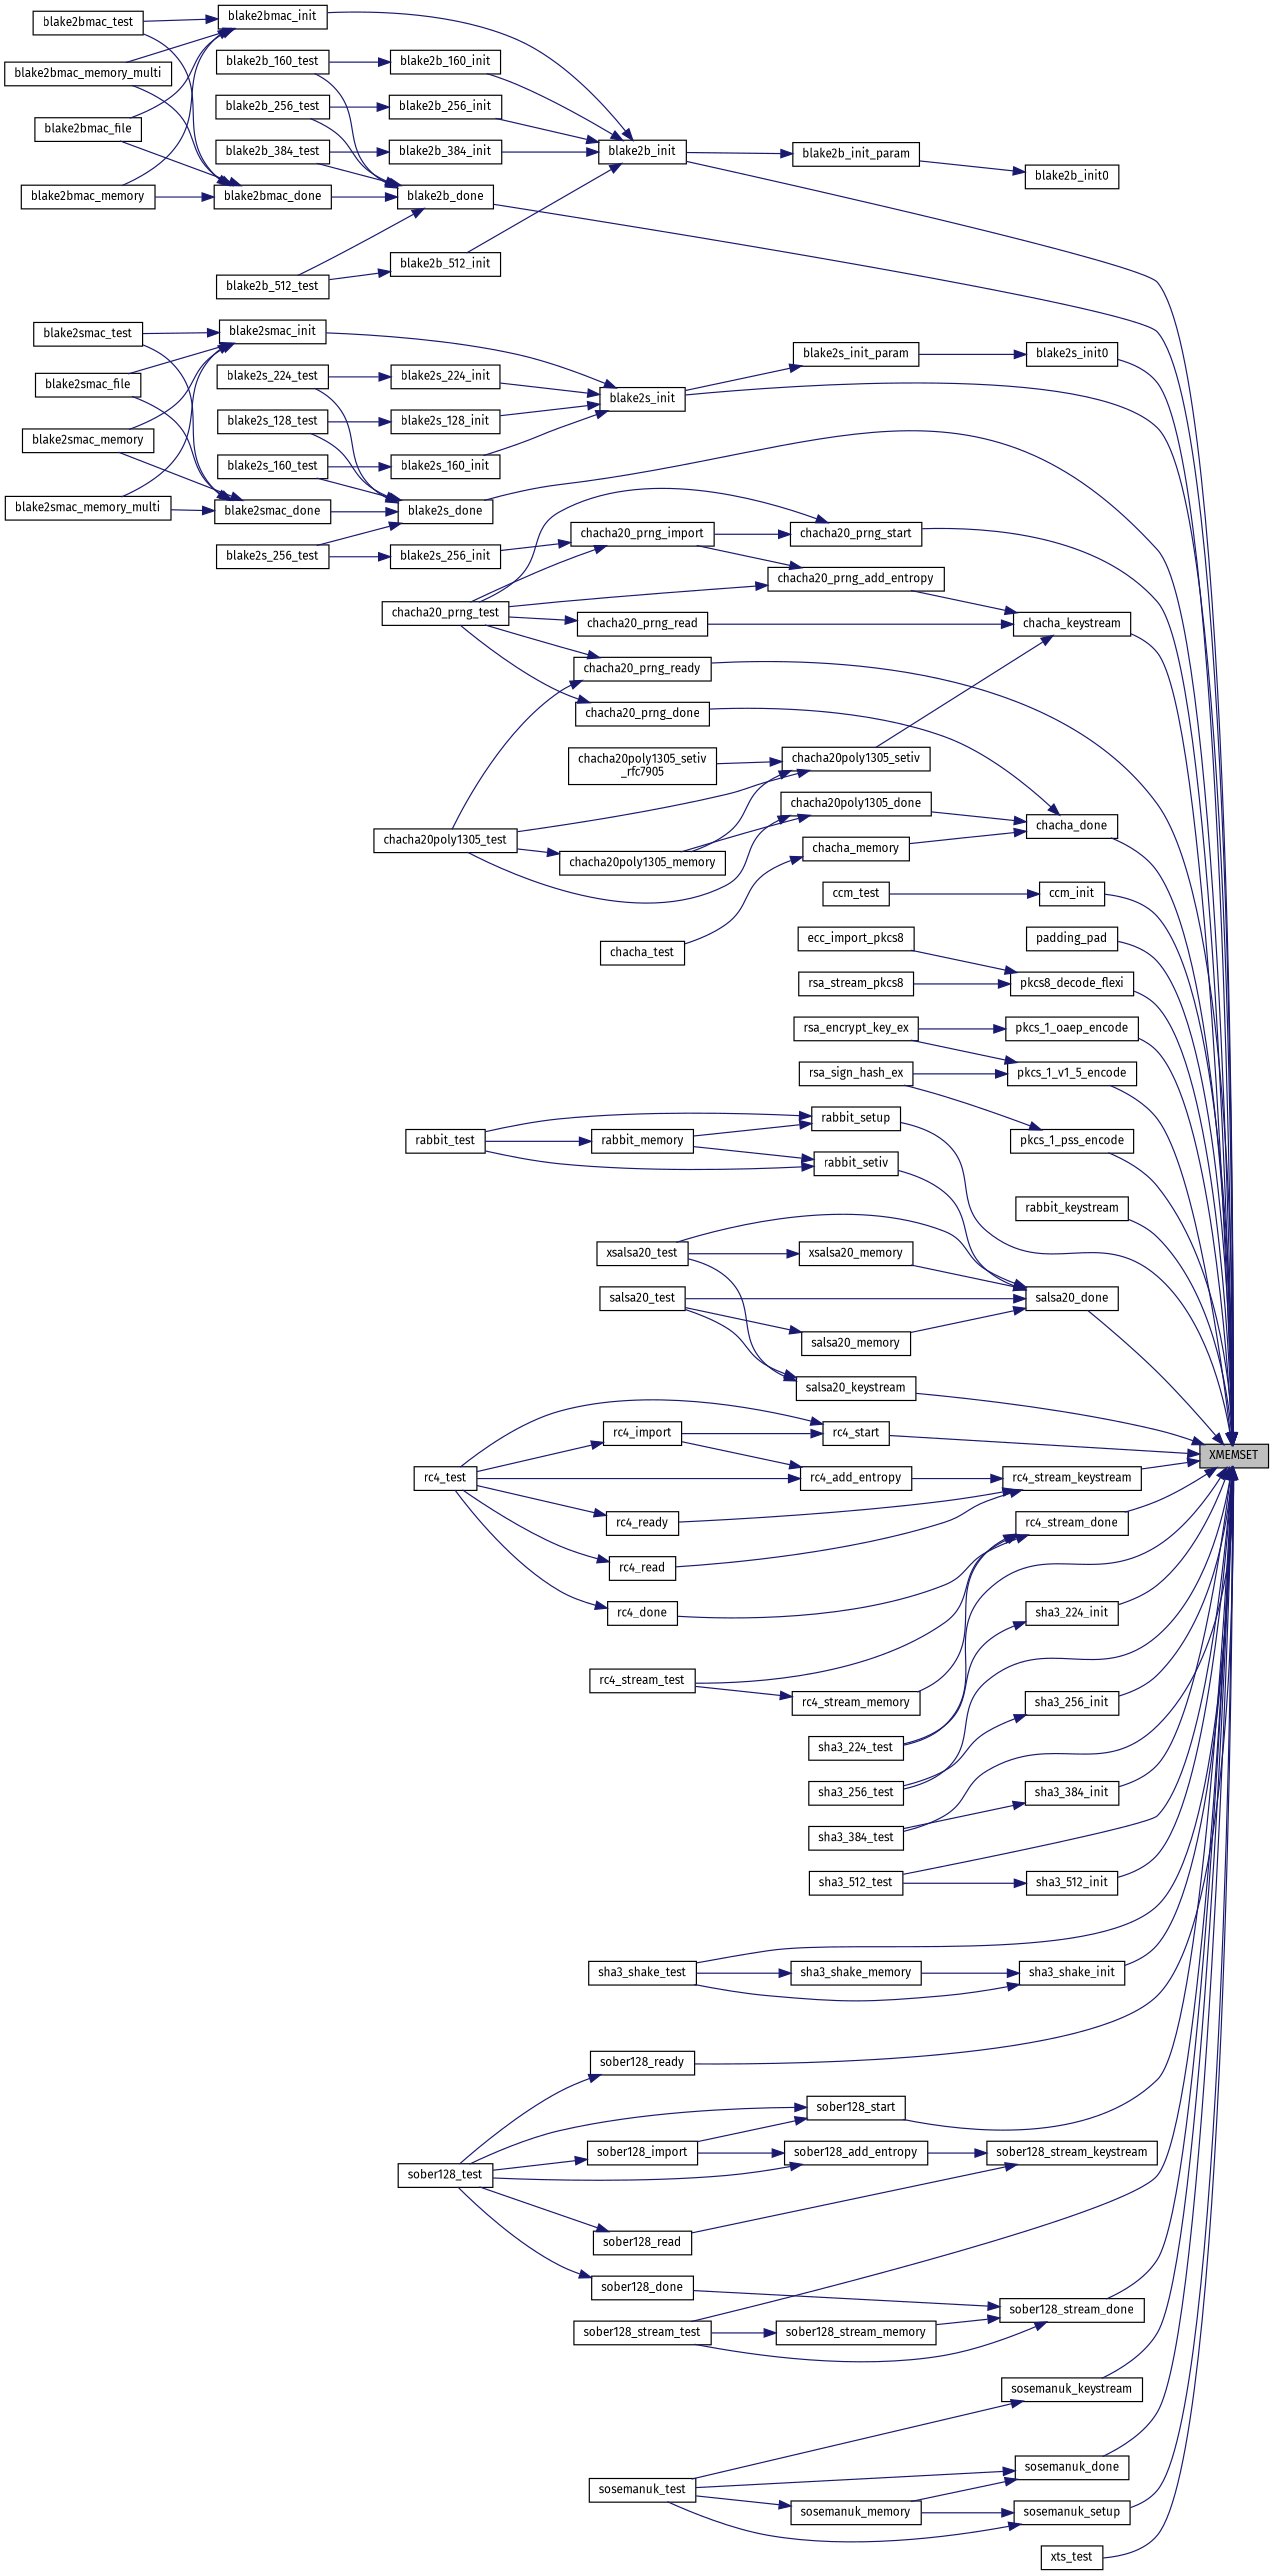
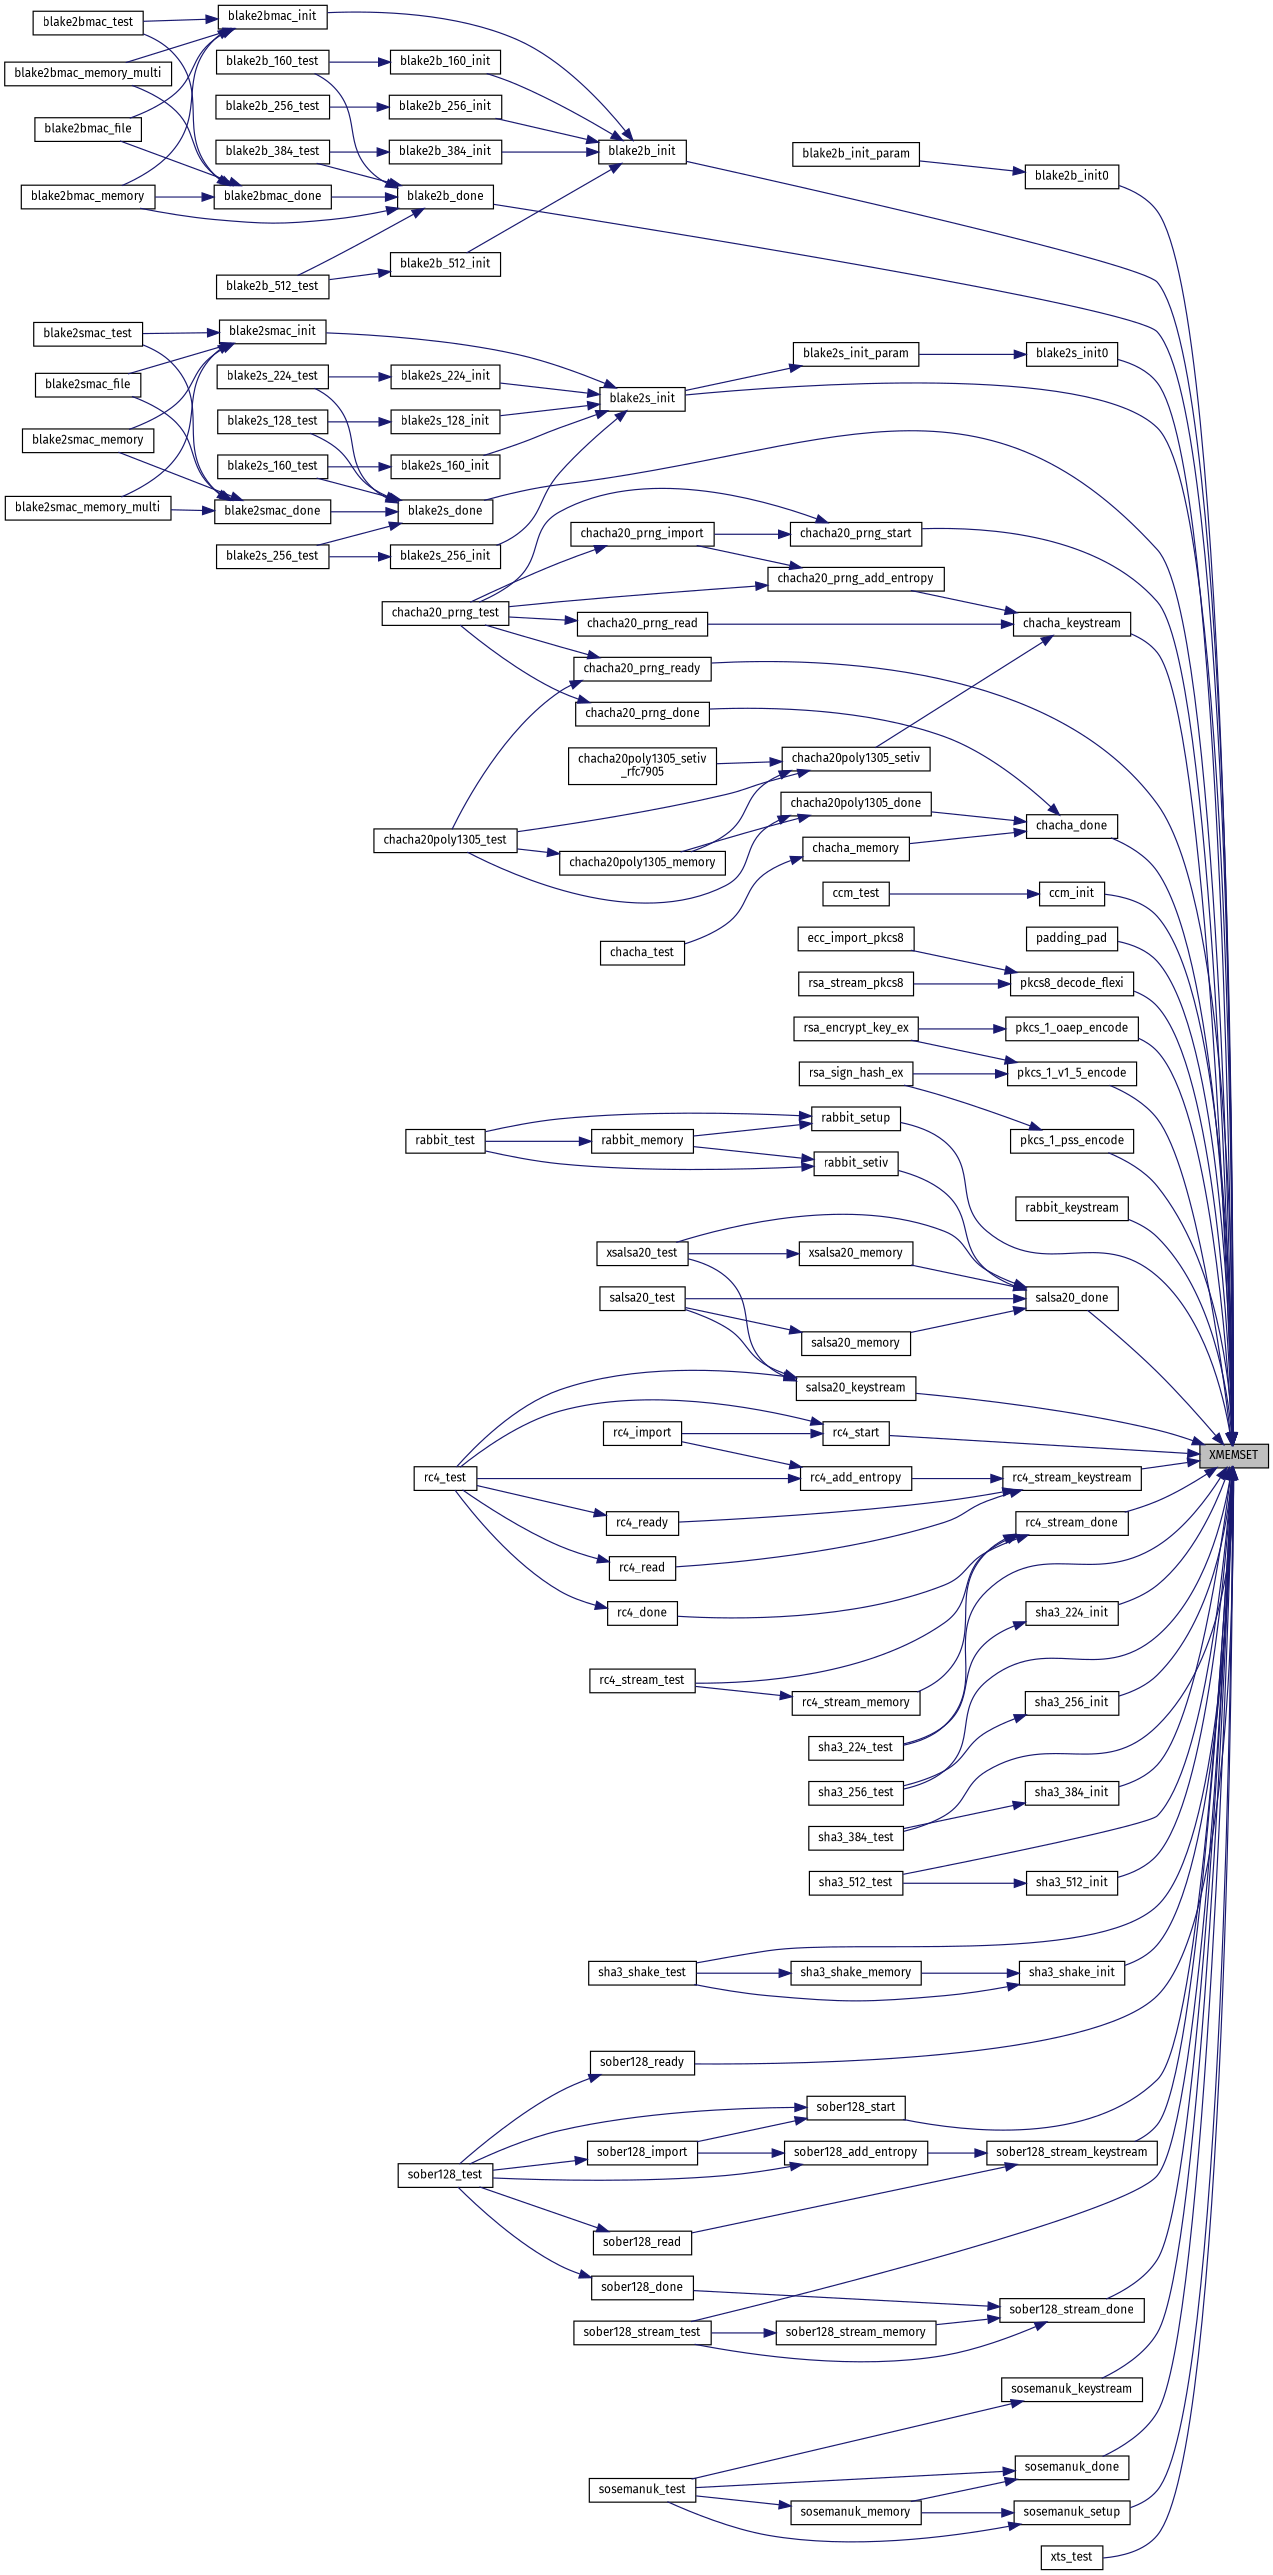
  digraph {
    fontname="Fira Sans"
    rankdir=RL
    node [color=black fillcolor=white fontname="Fira Sans" fontsize=10 shape=record style=filled]
    edge [color=midnightblue dir=back fontname="Fira Sans" fontsize=10 labelfontname=Helvetica labelfontsize=10 style=solid]
    n1 [fillcolor=grey75 fontcolor=black height=0.2 label=XMEMSET width=0.4]
    n2 [height=0.2 label=blake2b_done width=0.4]
    n3 [height=0.2 label=blake2b_init width=0.4]
    n4 [height=0.2 label=blake2b_init0 width=0.4]
    n5 [height=0.2 label=blake2s_done width=0.4]
    n6 [height=0.2 label=blake2s_init width=0.4]
    n7 [height=0.2 label=blake2s_init0 width=0.4]
    n8 [height=0.2 label=ccm_init width=0.4]
    n9 [height=0.2 label=chacha20_prng_ready width=0.4]
    n10 [height=0.2 label=chacha20_prng_start width=0.4]
    n11 [height=0.2 label=chacha_done width=0.4]
    n12 [height=0.2 label=chacha_keystream width=0.4]
    n13 [height=0.2 label=padding_pad width=0.4]
    n14 [height=0.2 label=pkcs8_decode_flexi width=0.4]
    n15 [height=0.2 label=pkcs_1_oaep_encode width=0.4]
    n16 [height=0.2 label=pkcs_1_pss_encode width=0.4]
    n17 [height=0.2 label=pkcs_1_v1_5_encode width=0.4]
    n18 [height=0.2 label=rabbit_keystream width=0.4]
    n19 [height=0.2 label=rabbit_setup width=0.4]
    n20 [height=0.2 label=rc4_start width=0.4]
    n21 [height=0.2 label=rc4_stream_done width=0.4]
    n22 [height=0.2 label=rc4_stream_keystream width=0.4]
    n23 [height=0.2 label=salsa20_done width=0.4]
    n24 [height=0.2 label=salsa20_keystream width=0.4]
    n25 [height=0.2 label=sha3_224_init width=0.4]
    n26 [height=0.2 label=sha3_224_test width=0.4]
    n27 [height=0.2 label=sha3_256_init width=0.4]
    n28 [height=0.2 label=sha3_256_test width=0.4]
    n29 [height=0.2 label=sha3_384_init width=0.4]
    n30 [height=0.2 label=sha3_384_test width=0.4]
    n31 [height=0.2 label=sha3_512_init width=0.4]
    n32 [height=0.2 label=sha3_512_test width=0.4]
    n33 [height=0.2 label=sha3_shake_init width=0.4]
    n34 [height=0.2 label=sha3_shake_test width=0.4]
    n35 [height=0.2 label=sober128_ready width=0.4]
    n36 [height=0.2 label=sober128_start width=0.4]
    n37 [height=0.2 label=sober128_stream_done width=0.4]
    n38 [height=0.2 label=sober128_stream_test width=0.4]
    n39 [height=0.2 label=sober128_stream_keystream width=0.4]
    n40 [height=0.2 label=sosemanuk_done width=0.4]
    n41 [height=0.2 label=sosemanuk_keystream width=0.4]
    n42 [height=0.2 label=sosemanuk_setup width=0.4]
    n43 [height=0.2 label=xts_test width=0.4]
    n44 [height=0.2 label=blake2b_160_test width=0.4]
    n45 [height=0.2 label=blake2b_256_test width=0.4]
    n46 [height=0.2 label=blake2b_384_test width=0.4]
    n47 [height=0.2 label=blake2b_512_test width=0.4]
    n48 [height=0.2 label=blake2bmac_done width=0.4]
    n49 [height=0.2 label=blake2b_160_init width=0.4]
    n50 [height=0.2 label=blake2b_256_init width=0.4]
    n51 [height=0.2 label=blake2b_384_init width=0.4]
    n52 [height=0.2 label=blake2b_512_init width=0.4]
    n53 [height=0.2 label=blake2bmac_init width=0.4]
    n54 [height=0.2 label=blake2b_init_param width=0.4]
    n55 [height=0.2 label=blake2s_128_test width=0.4]
    n56 [height=0.2 label=blake2s_160_test width=0.4]
    n57 [height=0.2 label=blake2s_224_test width=0.4]
    n58 [height=0.2 label=blake2s_256_test width=0.4]
    n59 [height=0.2 label=blake2smac_done width=0.4]
    n60 [height=0.2 label=blake2s_128_init width=0.4]
    n61 [height=0.2 label=blake2s_160_init width=0.4]
    n62 [height=0.2 label=blake2s_224_init width=0.4]
    n63 [height=0.2 label=blake2s_256_init width=0.4]
    n64 [height=0.2 label=blake2smac_init width=0.4]
    n65 [height=0.2 label=blake2s_init_param width=0.4]
    n66 [height=0.2 label=ccm_test width=0.4]
    n67 [height=0.2 label=chacha20_prng_test width=0.4]
    n68 [height=0.2 label=chacha20poly1305_test width=0.4]
    n69 [height=0.2 label=chacha20_prng_import width=0.4]
    n70 [height=0.2 label=chacha20poly1305_done width=0.4]
    n71 [height=0.2 label=chacha20_prng_done width=0.4]
    n72 [height=0.2 label=chacha_memory width=0.4]
    n73 [height=0.2 label=chacha20poly1305_setiv width=0.4]
    n74 [height=0.2 label=chacha20_prng_add_entropy width=0.4]
    n75 [height=0.2 label=chacha20_prng_read width=0.4]
    n76 [height=0.2 label=ecc_import_pkcs8 width=0.4]
    n77 [height=0.2 label=rsa_stream_pkcs8 width=0.4]
    n78 [height=0.2 label=rsa_encrypt_key_ex width=0.4]
    n79 [height=0.2 label=rsa_sign_hash_ex width=0.4]
    n80 [height=0.2 label=rabbit_setiv width=0.4]
    n81 [height=0.2 label=rabbit_test width=0.4]
    n82 [height=0.2 label=rabbit_memory width=0.4]
    n83 [height=0.2 label=rc4_import width=0.4]
    n84 [height=0.2 label=rc4_test width=0.4]
    n85 [height=0.2 label=rc4_done width=0.4]
    n86 [height=0.2 label=rc4_stream_memory width=0.4]
    n87 [height=0.2 label=rc4_stream_test width=0.4]
    n88 [height=0.2 label=rc4_add_entropy width=0.4]
    n89 [height=0.2 label=rc4_ready width=0.4]
    n90 [height=0.2 label=rc4_read width=0.4]
    n91 [height=0.2 label=salsa20_memory width=0.4]
    n92 [height=0.2 label=salsa20_test width=0.4]
    n93 [height=0.2 label=xsalsa20_memory width=0.4]
    n94 [height=0.2 label=xsalsa20_test width=0.4]
    n95 [height=0.2 label=sha3_shake_memory width=0.4]
    n96 [height=0.2 label=sober128_test width=0.4]
    n97 [height=0.2 label=sober128_import width=0.4]
    n98 [height=0.2 label=sober128_done width=0.4]
    n99 [height=0.2 label=sober128_stream_memory width=0.4]
    n100 [height=0.2 label=sober128_add_entropy width=0.4]
    n101 [height=0.2 label=sober128_read width=0.4]
    n102 [height=0.2 label=sosemanuk_memory width=0.4]
    n103 [height=0.2 label=sosemanuk_test width=0.4]
    n104 [height=0.2 label=blake2bmac_file width=0.4]
    n105 [height=0.2 label=blake2bmac_memory width=0.4]
    n106 [height=0.2 label=blake2bmac_memory_multi width=0.4]
    n107 [height=0.2 label=blake2bmac_test width=0.4]
    n108 [height=0.2 label=blake2smac_file width=0.4]
    n109 [height=0.2 label=blake2smac_memory width=0.4]
    n110 [height=0.2 label=blake2smac_memory_multi width=0.4]
    n111 [height=0.2 label=blake2smac_test width=0.4]
    n112 [height=0.2 label=chacha20poly1305_memory width=0.4]
    n113 [height=0.2 label=chacha_test width=0.4]
    n114 [height=0.2 label="chacha20poly1305_setiv\l_rfc7905" width=0.4]
    n1 -> n2
    n1 -> n3
+   n1 -> n4
    n1 -> n5
    n1 -> n6
    n1 -> n7
    n1 -> n8
    n1 -> n9
    n1 -> n10
    n1 -> n11
    n1 -> n12
    n1 -> n13
    n1 -> n14
    n1 -> n15
    n1 -> n16
    n1 -> n17
    n1 -> n18
    n1 -> n19
    n1 -> n20
    n1 -> n21
    n1 -> n22
    n1 -> n23
    n1 -> n24
    n1 -> n25
    n1 -> n26
    n1 -> n27
    n1 -> n28
    n1 -> n29
    n1 -> n30
    n1 -> n31
    n1 -> n32
    n1 -> n33
    n1 -> n34
    n1 -> n35
    n1 -> n36
    n1 -> n37
    n1 -> n38
+   n1 -> n39
    n1 -> n40
    n1 -> n41
    n1 -> n42
    n1 -> n43
    n2 -> n44
-   n2 -> n45
+   n2 -> n105
    n2 -> n46
    n2 -> n47
    n2 -> n48
    n3 -> n49
    n3 -> n50
    n3 -> n51
    n3 -> n52
    n3 -> n53
    n4 -> n54
    n5 -> n55
    n5 -> n56
    n5 -> n57
    n5 -> n58
    n5 -> n59
    n6 -> n60
    n6 -> n61
    n6 -> n62
-   n69 -> n63
+   n6 -> n63
    n6 -> n64
    n7 -> n65
    n8 -> n66
    n9 -> n67
    n9 -> n68
    n10 -> n67
    n10 -> n69
    n11 -> n70
    n11 -> n71
    n11 -> n72
    n12 -> n73
    n12 -> n74
    n12 -> n75
    n14 -> n76
    n14 -> n77
    n15 -> n78
    n16 -> n79
    n17 -> n78
    n17 -> n79
    n19 -> n81
    n19 -> n82
    n20 -> n83
    n20 -> n84
    n21 -> n85
    n21 -> n86
    n21 -> n87
    n22 -> n88
    n22 -> n89
    n22 -> n90
    n23 -> n80
    n23 -> n91
    n23 -> n92
    n23 -> n93
    n23 -> n94
    n24 -> n92
    n24 -> n94
    n25 -> n26
    n27 -> n28
    n29 -> n30
    n31 -> n32
    n33 -> n34
    n33 -> n95
    n35 -> n96
    n36 -> n96
    n36 -> n97
    n37 -> n38
    n37 -> n98
    n37 -> n99
    n39 -> n100
    n39 -> n101
    n40 -> n102
    n40 -> n103
    n41 -> n103
    n42 -> n102
    n42 -> n103
    n48 -> n104
    n48 -> n105
    n48 -> n106
    n48 -> n107
    n49 -> n44
    n50 -> n45
    n51 -> n46
    n52 -> n47
    n53 -> n104
    n53 -> n105
    n53 -> n106
    n53 -> n107
-   n54 -> n3
    n59 -> n108
    n59 -> n109
    n59 -> n110
    n59 -> n111
    n60 -> n55
    n61 -> n56
    n62 -> n57
    n63 -> n58
    n64 -> n108
    n64 -> n109
    n64 -> n110
    n64 -> n111
    n65 -> n6
    n69 -> n67
    n70 -> n68
    n70 -> n112
    n71 -> n67
    n72 -> n113
    n73 -> n68
    n73 -> n112
    n73 -> n114
    n74 -> n67
    n74 -> n69
    n75 -> n67
    n80 -> n81
    n80 -> n82
    n82 -> n81
-   n83 -> n84
+   n24 -> n84
    n85 -> n84
    n86 -> n87
    n88 -> n83
    n88 -> n84
    n89 -> n84
    n90 -> n84
    n91 -> n92
    n93 -> n94
    n95 -> n34
    n97 -> n96
    n98 -> n96
    n99 -> n38
    n100 -> n96
    n100 -> n97
    n101 -> n96
    n102 -> n103
    n112 -> n68
  }
